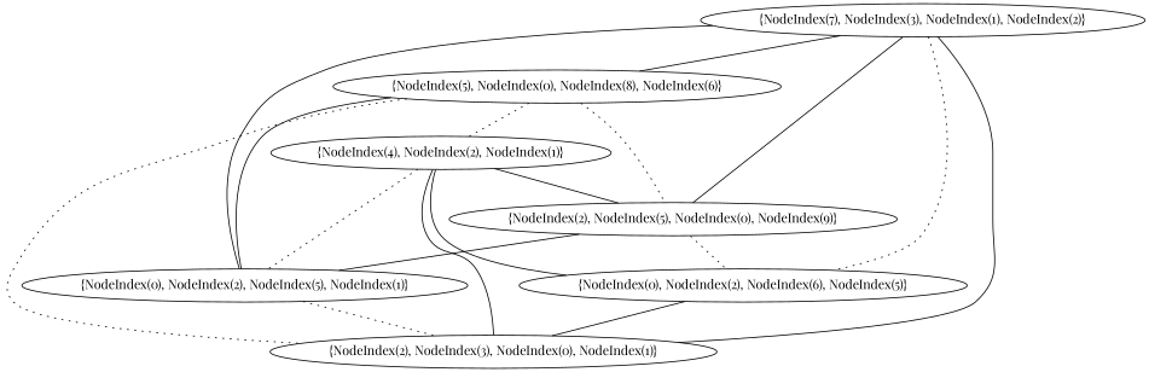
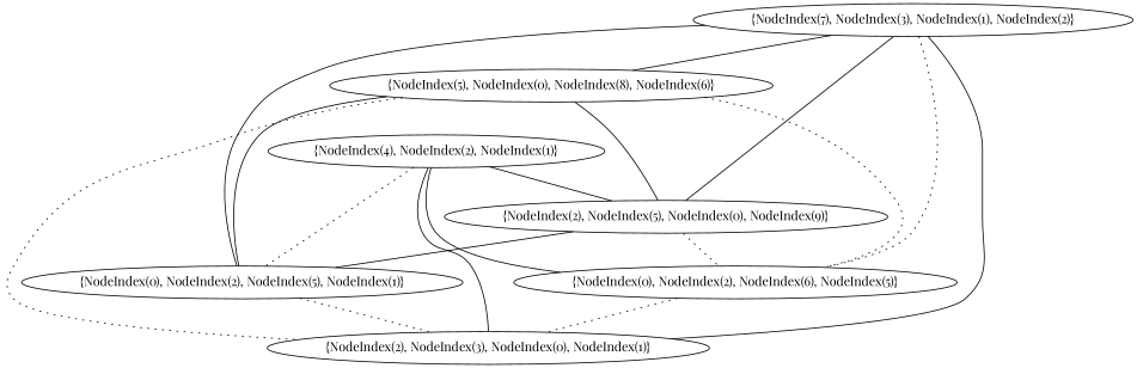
  graph {
    fontname="Playfair Display"
    node [fontname="Playfair Display"]
    edge [fontname="Playfair Display" style=solid]
    n1 [label="{NodeIndex(2), NodeIndex(3), NodeIndex(0), NodeIndex(1)}"]
    n2 [label="{NodeIndex(0), NodeIndex(2), NodeIndex(5), NodeIndex(1)}"]
    n3 [label="{NodeIndex(0), NodeIndex(2), NodeIndex(6), NodeIndex(5)}"]
    n4 [label="{NodeIndex(2), NodeIndex(5), NodeIndex(0), NodeIndex(9)}"]
    n5 [label="{NodeIndex(4), NodeIndex(2), NodeIndex(1)}"]
    n6 [label="{NodeIndex(7), NodeIndex(3), NodeIndex(1), NodeIndex(2)}"]
    n7 [label="{NodeIndex(5), NodeIndex(0), NodeIndex(8), NodeIndex(6)}"]
    n2 -- n1 [style=dotted]
-   n3 -- n1
+   n3 -- n1 [style=dotted]
    n4 -- n2
    n4 -- n3 [style=dotted]
    n5 -- n1
    n5 -- n2 [style=dotted]
    n5 -- n3
    n5 -- n4
    n6 -- n1
    n6 -- n2
    n6 -- n3 [style=dotted]
    n6 -- n4
    n6 -- n7
    n7 -- n1 [style=dotted]
    n7 -- n2
-   n7 -- n5 [style=dotted]
-   n7 -- n4 [style=dotted]
+   n7 -- n3 [style=dotted]
+   n7 -- n4
  }
